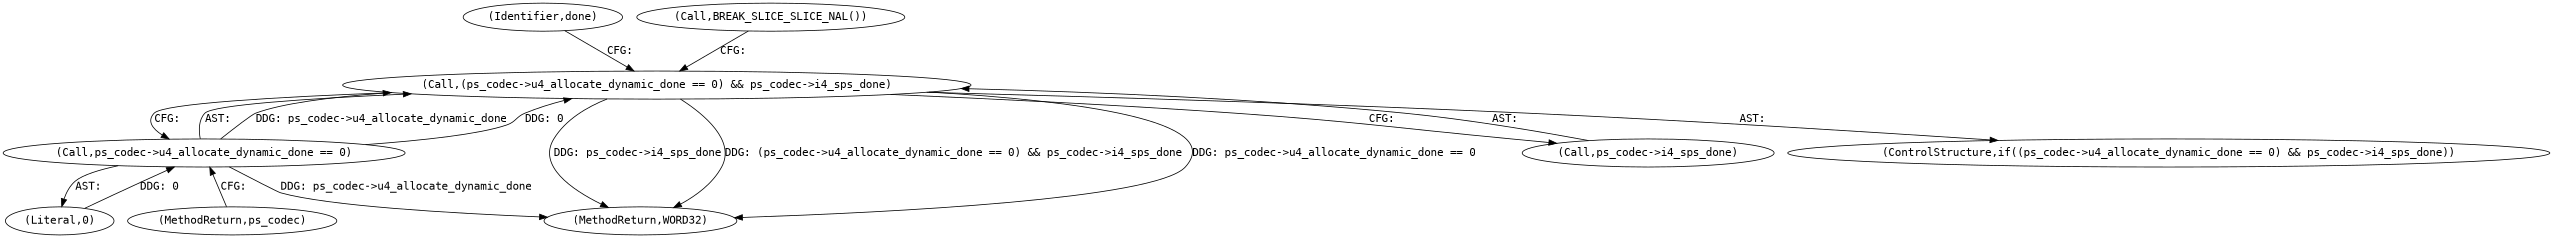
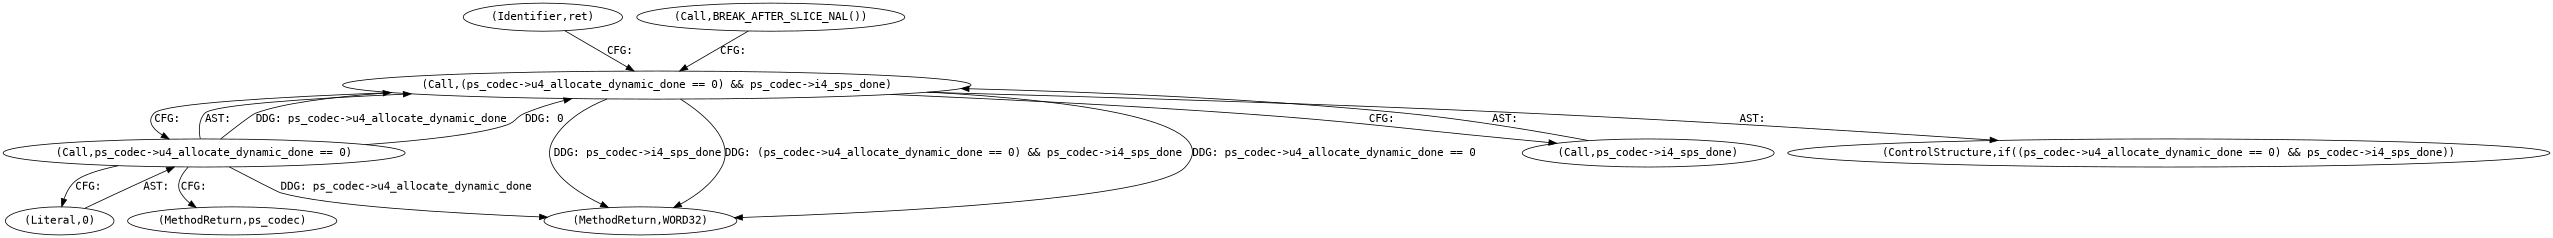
  digraph {
    fontname="DejaVu Sans Mono"
    node [fontname="DejaVu Sans Mono"]
    edge [fontname="DejaVu Sans Mono"]
    n1 [label="(Call,(ps_codec->u4_allocate_dynamic_done == 0) && ps_codec->i4_sps_done)"]
    n2 [label="(Call,ps_codec->u4_allocate_dynamic_done == 0)"]
    n3 [label="(MethodReturn,WORD32)"]
    n4 [label="(Call,ps_codec->i4_sps_done)"]
    n5 [label="(ControlStructure,if((ps_codec->u4_allocate_dynamic_done == 0) && ps_codec->i4_sps_done))"]
    n6 [label="(Literal,0)"]
-   n7 [label="(Identifier,done)"]
+   n7 [label="(Identifier,ret)"]
    n8 [label="(MethodReturn,ps_codec)"]
-   n9 [label="(Call,BREAK_SLICE_SLICE_NAL())"]
+   n9 [label="(Call,BREAK_AFTER_SLICE_NAL())"]
    n1 -> n2 [label="CFG: "]
    n1 -> n3 [label="DDG: ps_codec->i4_sps_done"]
    n1 -> n3 [label="DDG: (ps_codec->u4_allocate_dynamic_done == 0) && ps_codec->i4_sps_done"]
    n1 -> n3 [label="DDG: ps_codec->u4_allocate_dynamic_done == 0"]
    n1 -> n4 [label="CFG: "]
    n1 -> n5 [label="AST: "]
    n2 -> n1 [label="AST: "]
    n2 -> n1 [label="DDG: ps_codec->u4_allocate_dynamic_done"]
    n2 -> n1 [label="DDG: 0"]
    n2 -> n3 [label="DDG: ps_codec->u4_allocate_dynamic_done"]
-   n2 -> n6 [label="AST: "]
+   n2 -> n6 [label="CFG: "]
    n4 -> n1 [label="AST: "]
-   n6 -> n2 [label="DDG: 0"]
+   n6 -> n2 [label="AST: "]
    n7 -> n1 [label="CFG: "]
-   n8 -> n2 [label="CFG: "]
+   n2 -> n8 [label="CFG: "]
    n9 -> n1 [label="CFG: "]
  }
